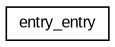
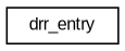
  digraph {
    rankdir=LR
    fontname="Liberation Sans"
-   n1 [color=black fillcolor=white fontname="Liberation Sans" fontsize=10 height=0.2 label=entry_entry shape=record style=filled width=0.4]
+   n1 [color=black fillcolor=white fontname="Liberation Sans" fontsize=10 height=0.2 label=drr_entry shape=record style=filled width=0.4]
  }
